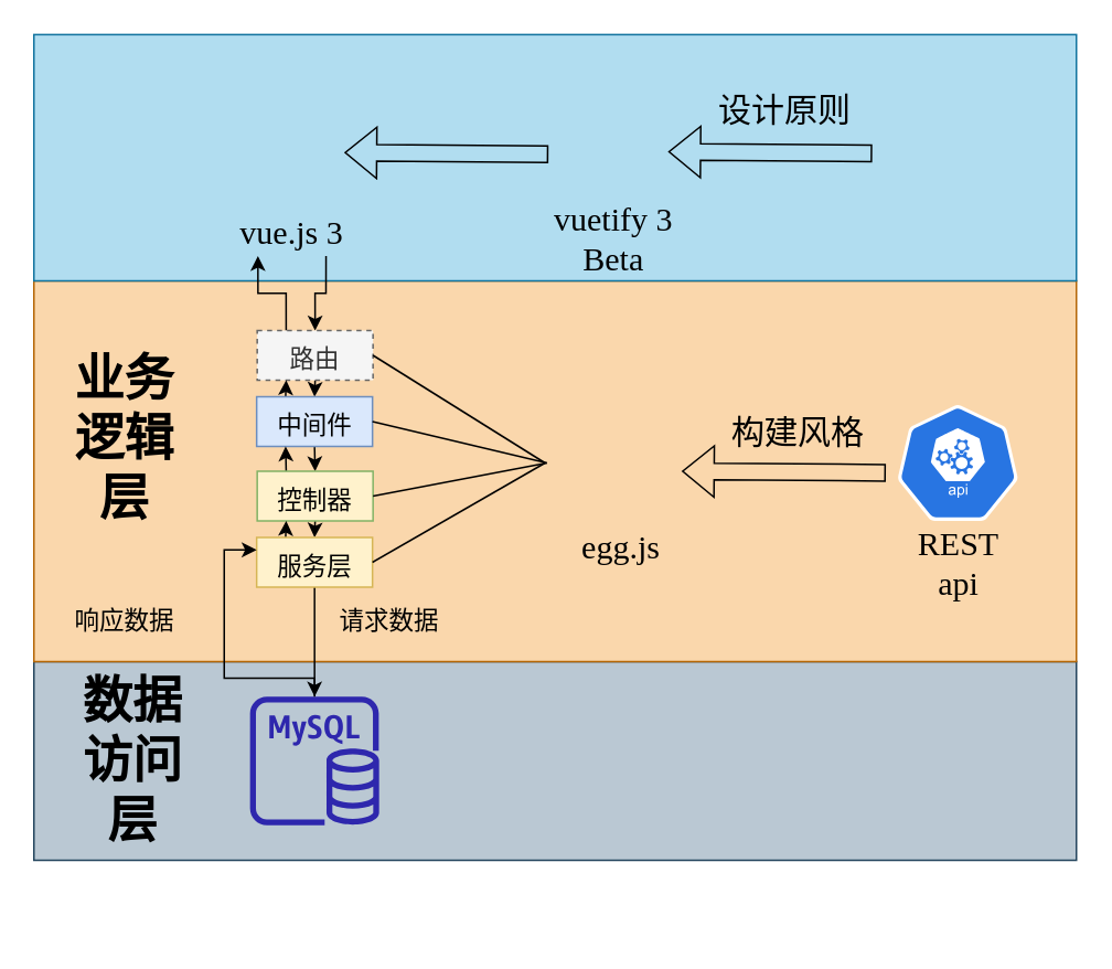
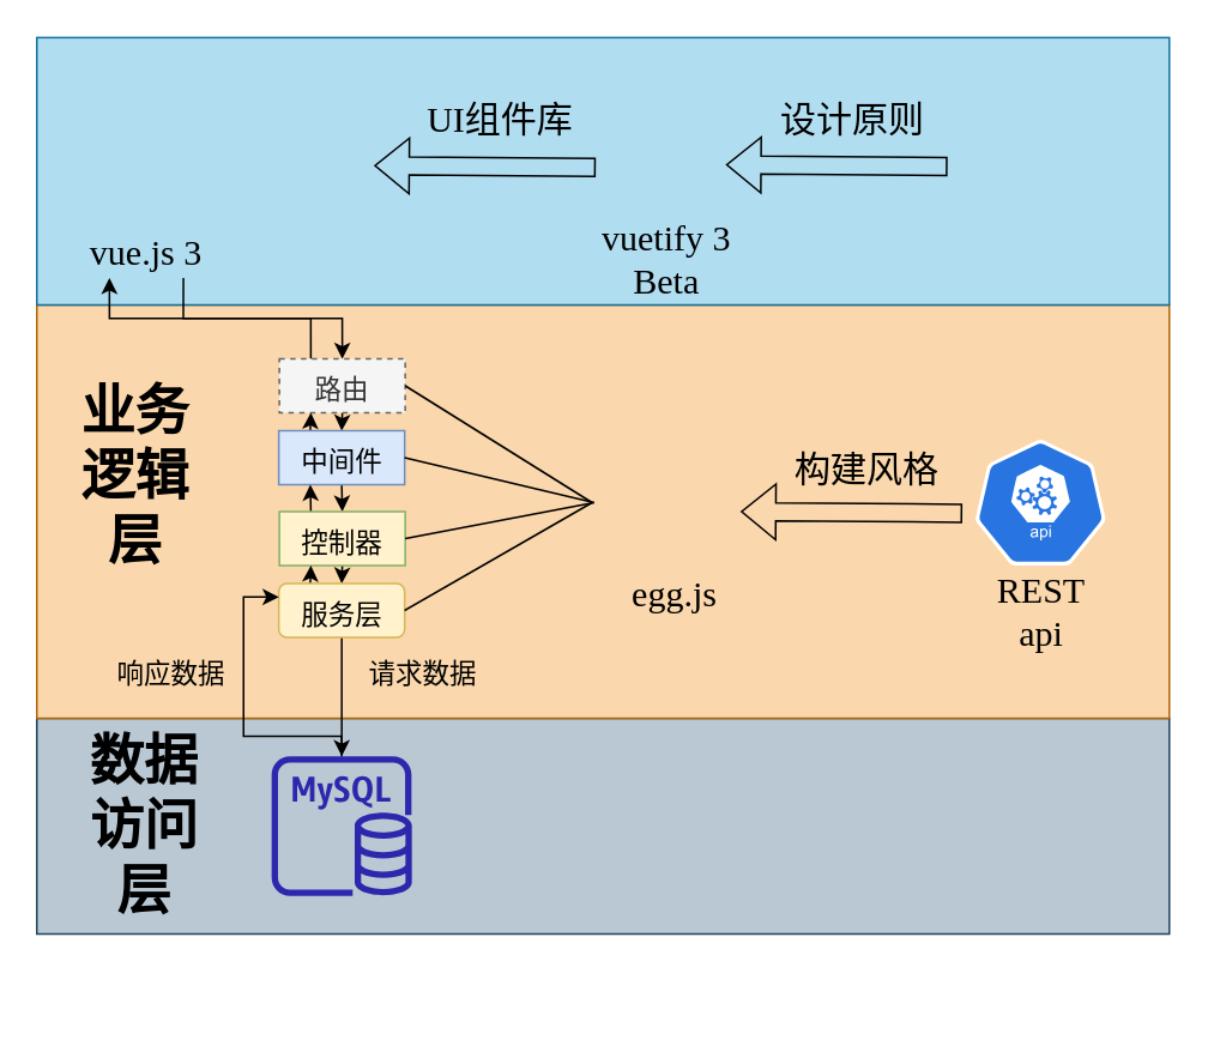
  <mxCell id="0" />
  <mxCell id="1" parent="0" />
  <mxCell id="2" value="" style="rounded=0;whiteSpace=wrap;html=1;fontFamily=Times New Roman;fontSize=15;fillColor=#bac8d3;strokeColor=#23445d;" vertex="1" parent="1"><mxGeometry x="20" y="399" width="630" height="120" as="geometry" /></mxCell>
  <mxCell id="3" value="" style="rounded=0;whiteSpace=wrap;html=1;fontFamily=Times New Roman;fontSize=15;fillColor=#fad7ac;strokeColor=#b46504;" vertex="1" parent="1"><mxGeometry x="20" y="169" width="630" height="230" as="geometry" /></mxCell>
  <mxCell id="4" value="" style="rounded=0;whiteSpace=wrap;html=1;fontFamily=Times New Roman;fontSize=15;fillColor=#b1ddf0;strokeColor=#10739e;" vertex="1" parent="1"><mxGeometry x="20" y="20.25" width="630" height="148.75" as="geometry" /></mxCell>
  <mxCell id="5" value="" style="sketch=0;outlineConnect=0;fontColor=#232F3E;gradientColor=none;fillColor=#2E27AD;strokeColor=none;dashed=0;verticalLabelPosition=bottom;verticalAlign=top;align=center;html=1;fontSize=12;fontStyle=0;aspect=fixed;pointerEvents=1;shape=mxgraph.aws4.rds_mysql_instance;" vertex="1" parent="1"><mxGeometry x="150.61" y="420" width="78" height="78" as="geometry" /></mxCell>
  <mxCell id="6" value="&lt;h6 style=&quot;font-size: 30px;&quot;&gt;业务逻辑层&lt;/h6&gt;" style="text;html=1;strokeColor=none;fillColor=none;align=center;verticalAlign=middle;whiteSpace=wrap;rounded=0;fontSize=30;fontFamily=Times New Roman;" vertex="1" parent="1"><mxGeometry x="40" y="249" width="70" height="30" as="geometry" /></mxCell>
  <mxCell id="7" value="&lt;h6 style=&quot;font-size: 30px;&quot;&gt;数据访问层&lt;/h6&gt;" style="text;html=1;strokeColor=none;fillColor=none;align=center;verticalAlign=middle;whiteSpace=wrap;rounded=0;fontSize=30;fontFamily=Times New Roman;" vertex="1" parent="1"><mxGeometry x="40" y="444" width="80" height="30" as="geometry" /></mxCell>
  <mxCell id="8" value="" style="shape=image;imageAspect=0;aspect=fixed;verticalLabelPosition=bottom;verticalAlign=top;fontFamily=Times New Roman;fontSize=20;image=https://cdn.vuetifyjs.com/docs/images/logos/vuetify-logo-v3-dark.svg;" vertex="1" parent="1"><mxGeometry x="330.94" y="57.75" width="78.75" height="70" as="geometry" /></mxCell>
  <mxCell id="9" value="" style="shape=image;imageAspect=0;aspect=fixed;verticalLabelPosition=bottom;verticalAlign=top;fontFamily=Times New Roman;fontSize=20;image=https://cn.vuejs.org/images/logo.svg;" vertex="1" parent="1"><mxGeometry x="144.23" y="64" width="63.44" height="55" as="geometry" /></mxCell>
  <mxCell id="10" style="edgeStyle=orthogonalEdgeStyle;rounded=0;orthogonalLoop=1;jettySize=auto;html=1;exitX=0.75;exitY=1;exitDx=0;exitDy=0;entryX=0.5;entryY=0;entryDx=0;entryDy=0;fontFamily=Times New Roman;fontSize=15;" edge="1" parent="1" source="11" target="26"><mxGeometry relative="1" as="geometry" /></mxCell>
- <mxCell id="11" value="vue.js 3" style="text;html=1;strokeColor=none;fillColor=none;align=center;verticalAlign=middle;whiteSpace=wrap;rounded=0;fontFamily=Times New Roman;fontSize=20;" vertex="1" parent="1"><mxGeometry x="134.79" y="124" width="82.33" height="30" as="geometry" /></mxCell>
+ <mxCell id="11" value="vue.js 3" style="text;html=1;strokeColor=none;fillColor=none;align=center;verticalAlign=middle;whiteSpace=wrap;rounded=0;fontFamily=Times New Roman;fontSize=20;" vertex="1" parent="1"><mxGeometry x="39.79" y="124" width="82.33" height="30" as="geometry" /></mxCell>
  <mxCell id="12" value="vuetify 3 Beta" style="text;html=1;strokeColor=none;fillColor=none;align=center;verticalAlign=middle;whiteSpace=wrap;rounded=0;fontFamily=Times New Roman;fontSize=20;" vertex="1" parent="1"><mxGeometry x="320" y="125.25" width="100.62" height="35" as="geometry" /></mxCell>
  <mxCell id="13" value="" style="shape=flexArrow;endArrow=classic;html=1;rounded=0;fontFamily=Times New Roman;fontSize=20;entryX=1;entryY=0.5;entryDx=0;entryDy=0;" edge="1" parent="1" source="8" target="9"><mxGeometry width="50" height="50" relative="1" as="geometry"><mxPoint x="180" y="219" as="sourcePoint" /><mxPoint x="230" y="169" as="targetPoint" /></mxGeometry></mxCell>
+ <mxCell id="14" value="UI组件库" style="text;html=1;strokeColor=none;fillColor=none;align=center;verticalAlign=middle;whiteSpace=wrap;rounded=0;fontFamily=Times New Roman;fontSize=20;" vertex="1" parent="1"><mxGeometry x="224.94" y="49" width="106" height="31.25" as="geometry" /></mxCell>
  <mxCell id="15" value="" style="shape=image;imageAspect=0;aspect=fixed;verticalLabelPosition=bottom;verticalAlign=top;fontFamily=Times New Roman;fontSize=20;image=https://www.eggjs.org/logo.svg;" vertex="1" parent="1"><mxGeometry x="328.89" y="239" width="92.07" height="80" as="geometry" /></mxCell>
  <mxCell id="16" value="egg.js" style="text;html=1;strokeColor=none;fillColor=none;align=center;verticalAlign=middle;whiteSpace=wrap;rounded=0;fontFamily=Times New Roman;fontSize=20;" vertex="1" parent="1"><mxGeometry x="344.93" y="314" width="60" height="30" as="geometry" /></mxCell>
  <mxCell id="17" value="" style="shape=image;imageAspect=0;aspect=fixed;verticalLabelPosition=bottom;verticalAlign=top;fontFamily=Times New Roman;fontSize=20;image=https://material.io/static/assets/favicon.ico;" vertex="1" parent="1"><mxGeometry x="540" y="65.5" width="52" height="52" as="geometry" /></mxCell>
  <mxCell id="18" value="" style="shape=flexArrow;endArrow=classic;html=1;rounded=0;fontFamily=Times New Roman;fontSize=20;entryX=1;entryY=0.5;entryDx=0;entryDy=0;" edge="1" parent="1"><mxGeometry width="50" height="50" relative="1" as="geometry"><mxPoint x="526.62" y="91.947" as="sourcePoint" /><mxPoint x="403.35" y="91" as="targetPoint" /></mxGeometry></mxCell>
  <mxCell id="19" value="设计原则" style="text;html=1;strokeColor=none;fillColor=none;align=center;verticalAlign=middle;whiteSpace=wrap;rounded=0;fontFamily=Times New Roman;fontSize=20;" vertex="1" parent="1"><mxGeometry x="420.62" y="49" width="106" height="31.25" as="geometry" /></mxCell>
  <mxCell id="20" value="" style="sketch=0;html=1;dashed=0;whitespace=wrap;fillColor=#2875E2;strokeColor=#ffffff;points=[[0.005,0.63,0],[0.1,0.2,0],[0.9,0.2,0],[0.5,0,0],[0.995,0.63,0],[0.72,0.99,0],[0.5,1,0],[0.28,0.99,0]];shape=mxgraph.kubernetes.icon;prIcon=api;fontFamily=Times New Roman;fontSize=20;" vertex="1" parent="1"><mxGeometry x="538.35" y="244" width="80" height="70" as="geometry" /></mxCell>
  <mxCell id="21" value="REST api" style="text;html=1;strokeColor=none;fillColor=none;align=center;verticalAlign=middle;whiteSpace=wrap;rounded=0;fontFamily=Times New Roman;fontSize=20;" vertex="1" parent="1"><mxGeometry x="548.97" y="324" width="60" height="30" as="geometry" /></mxCell>
  <mxCell id="22" value="" style="shape=flexArrow;endArrow=classic;html=1;rounded=0;fontFamily=Times New Roman;fontSize=20;entryX=1;entryY=0.5;entryDx=0;entryDy=0;" edge="1" parent="1"><mxGeometry width="50" height="50" relative="1" as="geometry"><mxPoint x="534.85" y="284.947" as="sourcePoint" /><mxPoint x="411.58" y="284" as="targetPoint" /></mxGeometry></mxCell>
  <mxCell id="23" value="构建风格" style="text;html=1;strokeColor=none;fillColor=none;align=center;verticalAlign=middle;whiteSpace=wrap;rounded=0;fontFamily=Times New Roman;fontSize=20;" vertex="1" parent="1"><mxGeometry x="428.85" y="244" width="106" height="31.25" as="geometry" /></mxCell>
  <mxCell id="24" style="edgeStyle=orthogonalEdgeStyle;rounded=0;orthogonalLoop=1;jettySize=auto;html=1;exitX=0.25;exitY=0;exitDx=0;exitDy=0;entryX=0.25;entryY=1;entryDx=0;entryDy=0;fontFamily=Times New Roman;fontSize=15;" edge="1" parent="1" source="26" target="11"><mxGeometry relative="1" as="geometry" /></mxCell>
  <mxCell id="25" style="edgeStyle=orthogonalEdgeStyle;rounded=0;orthogonalLoop=1;jettySize=auto;html=1;exitX=0.5;exitY=1;exitDx=0;exitDy=0;entryX=0.5;entryY=0;entryDx=0;entryDy=0;fontFamily=Times New Roman;fontSize=15;" edge="1" parent="1" source="26" target="29"><mxGeometry relative="1" as="geometry" /></mxCell>
  <mxCell id="26" value="&lt;font style=&quot;font-size: 15px;&quot;&gt;路由&lt;/font&gt;" style="rounded=0;whiteSpace=wrap;html=1;fontFamily=Times New Roman;fontSize=20;fillColor=#f5f5f5;fontColor=#333333;strokeColor=#666666;dashed=1;" vertex="1" parent="1"><mxGeometry x="154.94" y="199" width="70" height="30" as="geometry" /></mxCell>
  <mxCell id="27" style="edgeStyle=orthogonalEdgeStyle;rounded=0;orthogonalLoop=1;jettySize=auto;html=1;exitX=0.5;exitY=1;exitDx=0;exitDy=0;entryX=0.5;entryY=0;entryDx=0;entryDy=0;fontFamily=Times New Roman;fontSize=15;" edge="1" parent="1" source="29" target="32"><mxGeometry relative="1" as="geometry" /></mxCell>
  <mxCell id="28" style="edgeStyle=orthogonalEdgeStyle;rounded=0;orthogonalLoop=1;jettySize=auto;html=1;exitX=0.25;exitY=0;exitDx=0;exitDy=0;entryX=0.25;entryY=1;entryDx=0;entryDy=0;fontFamily=Times New Roman;fontSize=15;" edge="1" parent="1" source="29" target="26"><mxGeometry relative="1" as="geometry" /></mxCell>
  <mxCell id="29" value="&lt;font style=&quot;font-size: 15px;&quot;&gt;中间件&lt;/font&gt;" style="rounded=0;whiteSpace=wrap;html=1;fontFamily=Times New Roman;fontSize=20;fillColor=#dae8fc;strokeColor=#6c8ebf;" vertex="1" parent="1"><mxGeometry x="154.61" y="239" width="70" height="30" as="geometry" /></mxCell>
  <mxCell id="30" style="edgeStyle=orthogonalEdgeStyle;rounded=0;orthogonalLoop=1;jettySize=auto;html=1;exitX=0.5;exitY=1;exitDx=0;exitDy=0;entryX=0.5;entryY=0;entryDx=0;entryDy=0;fontFamily=Times New Roman;fontSize=15;" edge="1" parent="1" source="32" target="35"><mxGeometry relative="1" as="geometry" /></mxCell>
  <mxCell id="31" style="edgeStyle=orthogonalEdgeStyle;rounded=0;orthogonalLoop=1;jettySize=auto;html=1;exitX=0.25;exitY=0;exitDx=0;exitDy=0;entryX=0.25;entryY=1;entryDx=0;entryDy=0;fontFamily=Times New Roman;fontSize=15;" edge="1" parent="1" source="32" target="29"><mxGeometry relative="1" as="geometry" /></mxCell>
  <mxCell id="32" value="&lt;span style=&quot;font-size: 15px;&quot;&gt;控制器&lt;/span&gt;" style="rounded=0;whiteSpace=wrap;html=1;fontFamily=Times New Roman;fontSize=20;fillColor=#fff2cc;strokeColor=#82b366;" vertex="1" parent="1"><mxGeometry x="154.94" y="284" width="70" height="30" as="geometry" /></mxCell>
  <mxCell id="33" style="edgeStyle=orthogonalEdgeStyle;rounded=0;orthogonalLoop=1;jettySize=auto;html=1;exitX=0.5;exitY=1;exitDx=0;exitDy=0;fontFamily=Times New Roman;fontSize=15;" edge="1" parent="1" source="35" target="5"><mxGeometry relative="1" as="geometry"><mxPoint x="190" y="399" as="targetPoint" /></mxGeometry></mxCell>
  <mxCell id="34" style="edgeStyle=orthogonalEdgeStyle;rounded=0;orthogonalLoop=1;jettySize=auto;html=1;exitX=0.25;exitY=0;exitDx=0;exitDy=0;entryX=0.25;entryY=1;entryDx=0;entryDy=0;fontFamily=Times New Roman;fontSize=15;" edge="1" parent="1" source="35" target="32"><mxGeometry relative="1" as="geometry" /></mxCell>
- <mxCell id="35" value="&lt;span style=&quot;font-size: 15px;&quot;&gt;服务层&lt;/span&gt;" style="rounded=0;whiteSpace=wrap;html=1;fontFamily=Times New Roman;fontSize=20;fillColor=#fff2cc;strokeColor=#d6b656;" vertex="1" parent="1"><mxGeometry x="154.61" y="324" width="70" height="30" as="geometry" /></mxCell>
+ <mxCell id="35" value="&lt;span style=&quot;font-size: 15px;&quot;&gt;服务层&lt;/span&gt;" style="whiteSpace=wrap;html=1;fontFamily=Times New Roman;fontSize=20;fillColor=#fff2cc;strokeColor=#d6b656;rounded=1;" vertex="1" parent="1"><mxGeometry x="154.61" y="324" width="70" height="30" as="geometry" /></mxCell>
  <mxCell id="36" value="" style="endArrow=none;html=1;rounded=0;fontFamily=Times New Roman;fontSize=15;exitX=1;exitY=0.5;exitDx=0;exitDy=0;entryX=0;entryY=0.5;entryDx=0;entryDy=0;" edge="1" parent="1" source="26" target="15"><mxGeometry width="50" height="50" relative="1" as="geometry"><mxPoint x="270" y="279" as="sourcePoint" /><mxPoint x="320" y="229" as="targetPoint" /></mxGeometry></mxCell>
  <mxCell id="37" value="" style="endArrow=none;html=1;rounded=0;fontFamily=Times New Roman;fontSize=15;exitX=1;exitY=0.5;exitDx=0;exitDy=0;" edge="1" parent="1" source="29"><mxGeometry width="50" height="50" relative="1" as="geometry"><mxPoint x="210" y="379" as="sourcePoint" /><mxPoint x="330" y="279" as="targetPoint" /></mxGeometry></mxCell>
  <mxCell id="38" value="" style="endArrow=none;html=1;rounded=0;fontFamily=Times New Roman;fontSize=15;exitX=1;exitY=0.5;exitDx=0;exitDy=0;" edge="1" parent="1" source="32"><mxGeometry width="50" height="50" relative="1" as="geometry"><mxPoint x="234.61" y="264" as="sourcePoint" /><mxPoint x="330" y="279" as="targetPoint" /></mxGeometry></mxCell>
  <mxCell id="39" value="" style="endArrow=none;html=1;rounded=0;fontFamily=Times New Roman;fontSize=15;exitX=1;exitY=0.5;exitDx=0;exitDy=0;entryX=0;entryY=0.5;entryDx=0;entryDy=0;" edge="1" parent="1" source="35" target="15"><mxGeometry width="50" height="50" relative="1" as="geometry"><mxPoint x="234.94" y="309" as="sourcePoint" /><mxPoint x="340" y="289" as="targetPoint" /></mxGeometry></mxCell>
  <mxCell id="40" style="rounded=0;orthogonalLoop=1;jettySize=auto;html=1;fontFamily=Times New Roman;fontSize=15;entryX=0;entryY=0.25;entryDx=0;entryDy=0;edgeStyle=orthogonalEdgeStyle;" edge="1" parent="1" source="5" target="35"><mxGeometry relative="1" as="geometry"><mxPoint x="124.63" y="405" as="targetPoint" /><mxPoint x="135" y="449" as="sourcePoint" /><Array as="points"><mxPoint x="135" y="409" /><mxPoint x="135" y="332" /></Array></mxGeometry></mxCell>
  <mxCell id="41" value="请求数据" style="text;html=1;strokeColor=none;fillColor=none;align=center;verticalAlign=middle;whiteSpace=wrap;rounded=0;fontFamily=Times New Roman;fontSize=15;" vertex="1" parent="1"><mxGeometry x="200" y="359" width="70" height="30" as="geometry" /></mxCell>
- <mxCell id="42" value="响应数据" style="text;html=1;strokeColor=none;fillColor=none;align=center;verticalAlign=middle;whiteSpace=wrap;rounded=0;fontFamily=Times New Roman;fontSize=15;" vertex="1" parent="1"><mxGeometry x="40" y="359" width="70" height="30" as="geometry" /></mxCell>
+ <mxCell id="42" value="响应数据" style="text;html=1;strokeColor=none;fillColor=none;align=center;verticalAlign=middle;whiteSpace=wrap;rounded=0;fontFamily=Times New Roman;fontSize=15;" vertex="1" parent="1"><mxGeometry x="60" y="359" width="70" height="30" as="geometry" /></mxCell>
